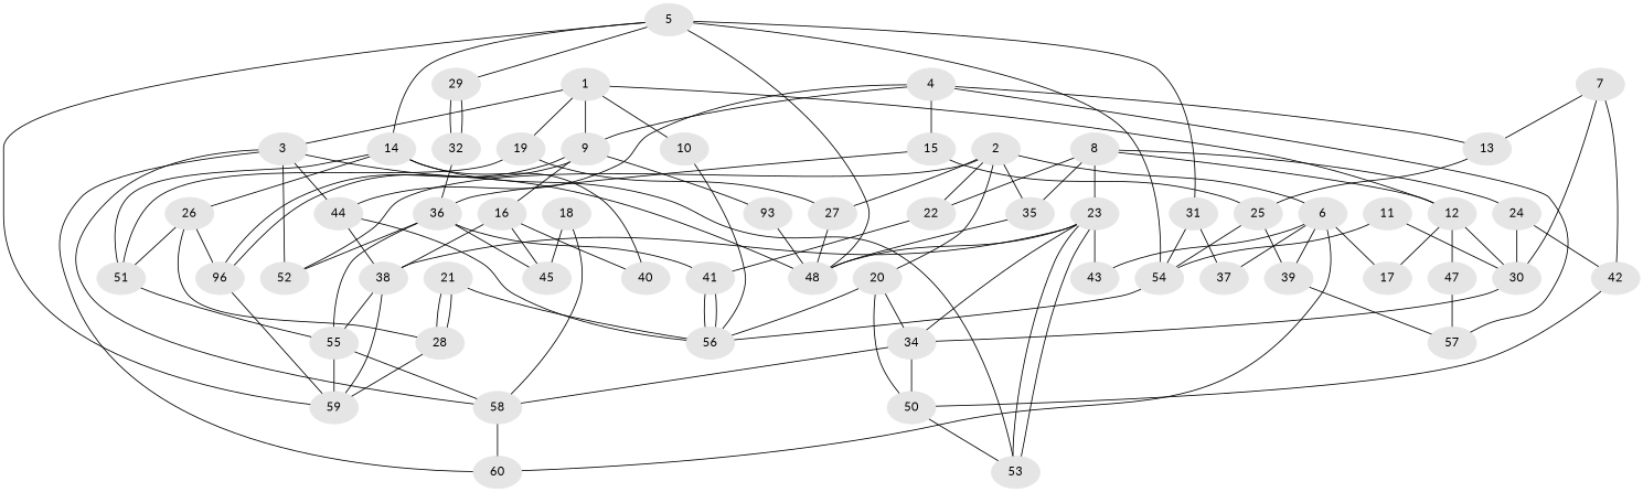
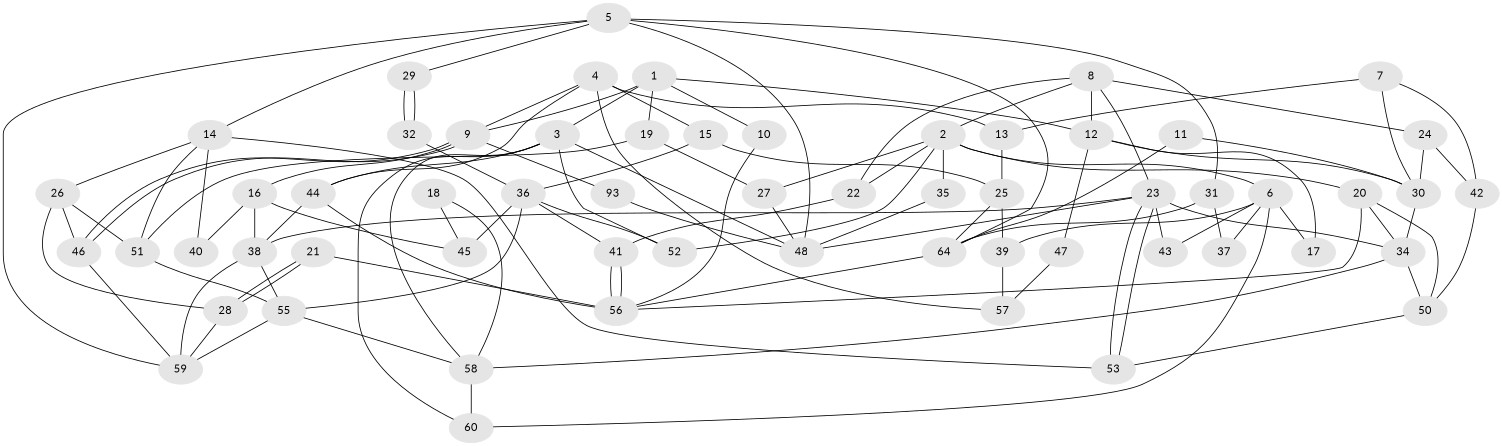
  graph {
    fontname=Lato
    node [color=gray90 fontname=Lato style=filled]
    edge [fontname=Lato]
    1
    3
    9
    10
    12
    19
    52
    44
    48
    58
    60
    16
    n13 [label=93]
-   46 [label=96]
+   46
    56
    17
    30
    47
    27
    51
    2
    6
    20
    22
    35
    37
    39
    43
    34
    50
    41
    38
    4
    13
    15
    57
    25
    36
    5
    14
    29
    31
-   54
+   54 [label=64]
    59
    26
    40
    53
    32
    7
    42
    8
    23
    24
    45
    11
    28
    55
    18
    21
    1 -- 3
    1 -- 9
    1 -- 10
    1 -- 12
    1 -- 19
    3 -- 52
    3 -- 44
    3 -- 48
    3 -- 58
    3 -- 60
    9 -- 16
    9 -- n13
    9 -- 46
    9 -- 46
    10 -- 56
    12 -- 17
    12 -- 30
    12 -- 47
    19 -- 27
    19 -- 51
    44 -- 56
    44 -- 38
    58 -- 60
    16 -- 38
    16 -- 40
    16 -- 45
    n13 -- 48
    46 -- 59
    30 -- 34
    47 -- 57
    27 -- 48
    51 -- 55
    2 -- 52
    2 -- 27
    2 -- 6
    2 -- 20
    2 -- 22
    2 -- 35
    6 -- 60
    6 -- 17
    6 -- 37
    6 -- 39
    6 -- 43
    20 -- 56
    20 -- 34
    20 -- 50
    22 -- 41
    35 -- 48
    39 -- 57
    34 -- 58
    34 -- 50
    50 -- 53
    41 -- 56
    41 -- 56
    38 -- 59
    38 -- 55
    4 -- 9
    4 -- 44
    4 -- 13
    4 -- 15
    4 -- 57
    13 -- 25
    15 -- 25
    15 -- 36
    25 -- 39
    25 -- 54
    36 -- 52
    36 -- 41
    36 -- 45
    36 -- 55
    5 -- 48
    5 -- 14
    5 -- 29
    5 -- 31
    5 -- 54
    5 -- 59
    14 -- 51
    14 -- 26
    14 -- 40
    14 -- 53
    29 -- 32
    29 -- 32
    31 -- 37
    31 -- 54
    54 -- 56
    26 -- 46
    26 -- 51
    26 -- 28
    32 -- 36
    7 -- 30
    7 -- 13
    7 -- 42
    42 -- 50
    8 -- 12
    8 -- 22
-   8 -- 35
+   8 -- 2
    8 -- 23
    8 -- 24
    23 -- 48
    23 -- 43
    23 -- 34
    23 -- 38
    23 -- 53
    23 -- 53
    24 -- 30
    24 -- 42
    11 -- 30
    11 -- 54
    28 -- 59
    55 -- 58
    55 -- 59
    18 -- 58
    18 -- 45
    21 -- 56
    21 -- 28
    21 -- 28
  }
